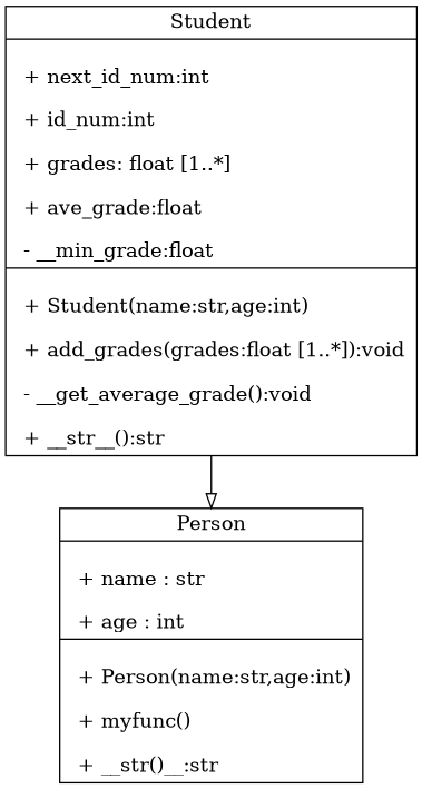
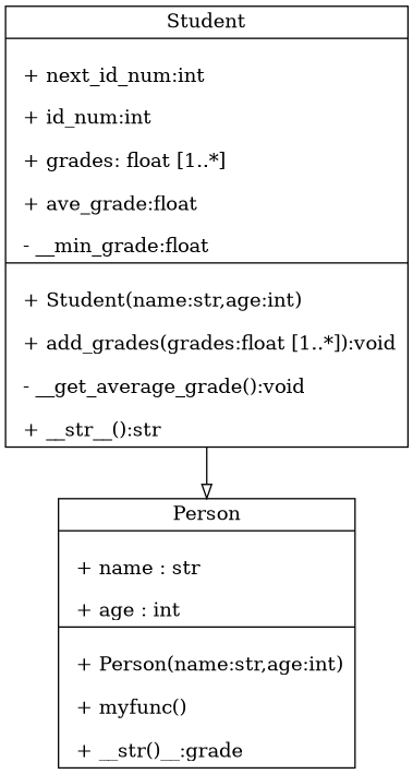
  digraph {
    node [shape=record]
-   n1 [label="{Person| \n               + name : str\l \n               + age : int\l|\n               + Person(name:str,age:int)\l\n               + myfunc()\l\n               + __str()__:str\l}"]
+   n1 [label="{Person| \n               + name : str\l \n               + age : int\l|\n               + Person(name:str,age:int)\l\n               + myfunc()\l\n               + __str()__:grade\l}"]
    n2 [label="{Student| \n               + next_id_num:int\l \n               + id_num:int\l\n               + grades: float [1..*]\l\n               + ave_grade:float\l  \n               - __min_grade:float \l|\n               + Student(name:str,age:int)\l\n               + add_grades(grades:float [1..*]):void\l\n               - __get_average_grade():void\l\n               + __str__():str\l}"]
    n2 -> n1 [arrowhead=empty]
  }
